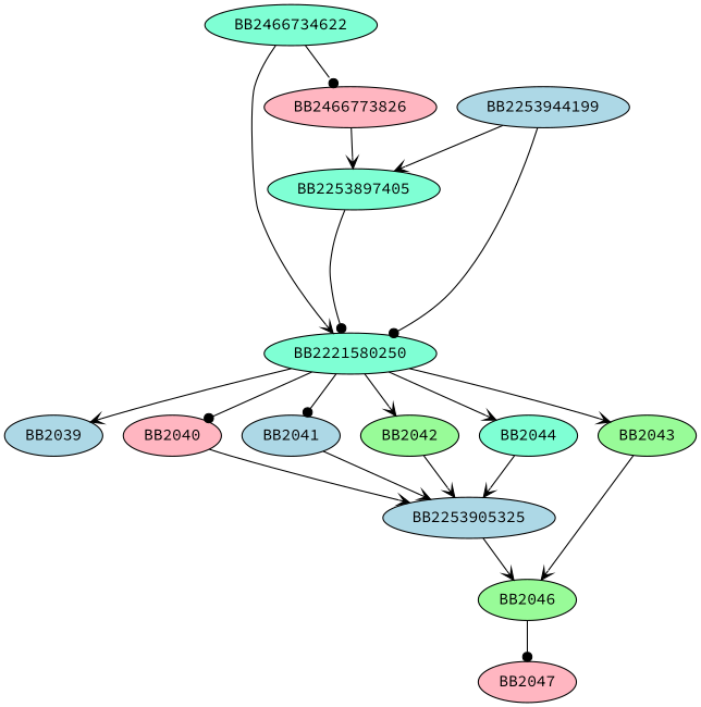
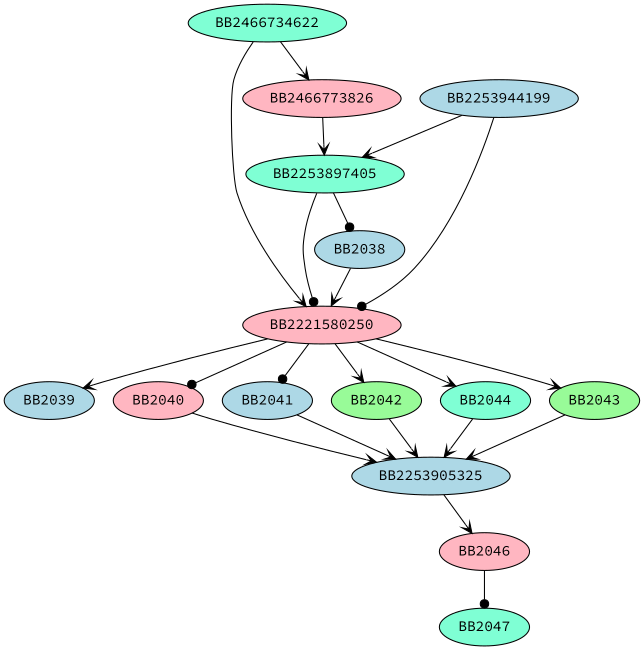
  digraph {
    fontname="Source Code Pro"
    node [fillcolor=aquamarine fontname="Source Code Pro" style=filled]
    edge [arrowhead=vee fontname="Source Code Pro"]
    BB2466773826 [fillcolor=lightpink]
    BB2466734622
-   BB2221580250
+   BB2221580250 [fillcolor=lightpink]
    BB2253897405
    BB2039 [fillcolor=lightblue]
    BB2040 [fillcolor=lightpink]
    BB2041 [fillcolor=lightblue]
    BB2042 [fillcolor=palegreen]
    BB2043 [fillcolor=palegreen]
    BB2044
+   BB2038 [fillcolor=lightblue]
    BB2253944199 [fillcolor=lightblue]
    BB2253905325 [fillcolor=lightblue]
-   BB2046 [fillcolor=palegreen]
-   BB2047 [fillcolor=lightpink]
+   BB2046 [fillcolor=lightpink]
+   BB2047
    BB2466773826 -> BB2253897405
-   BB2466734622 -> BB2466773826 [arrowhead=dot]
+   BB2466734622 -> BB2466773826
    BB2466734622 -> BB2221580250
    BB2221580250 -> BB2039
    BB2221580250 -> BB2040 [arrowhead=dot]
    BB2221580250 -> BB2041 [arrowhead=dot]
    BB2221580250 -> BB2042
    BB2221580250 -> BB2043
    BB2221580250 -> BB2044
    BB2253897405 -> BB2221580250 [arrowhead=dot]
+   BB2253897405 -> BB2038 [arrowhead=dot]
    BB2040 -> BB2253905325
    BB2041 -> BB2253905325
    BB2042 -> BB2253905325
-   BB2043 -> BB2046
+   BB2043 -> BB2253905325
    BB2044 -> BB2253905325
+   BB2038 -> BB2221580250
    BB2253944199 -> BB2221580250 [arrowhead=dot]
    BB2253944199 -> BB2253897405
    BB2253905325 -> BB2046
    BB2046 -> BB2047 [arrowhead=dot]
  }
